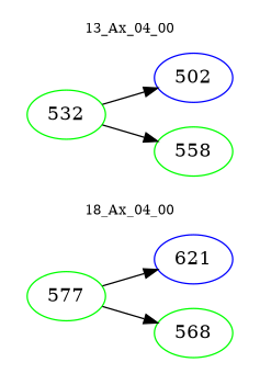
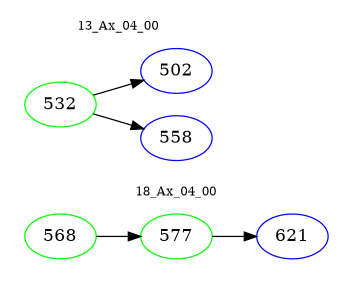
  digraph {
    rankdir=LR
    node [color=green]
    edge [color=black]
    n1 [label=568]
    n2 [label=577]
    n3 [color=blue label=621]
    n4 [label=532]
-   n5 [label=558]
+   n5 [color=blue label=558]
    n6 [color=blue label=502]
    subgraph cluster_1 {
      color=white
      fontsize=10
      label="18_Ax_04_00"
      n1
      n2
      n3
    }
    subgraph cluster_2 {
      color=white
      fontsize=10
      label="13_Ax_04_00"
      n4
      n5
      n6
    }
-   n2 -> n1
+   n1 -> n2
    n2 -> n3
    n4 -> n5
    n4 -> n6
  }
